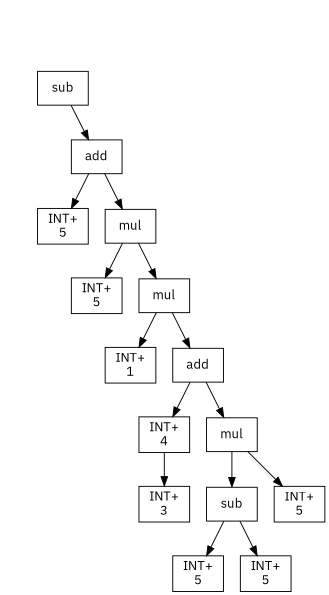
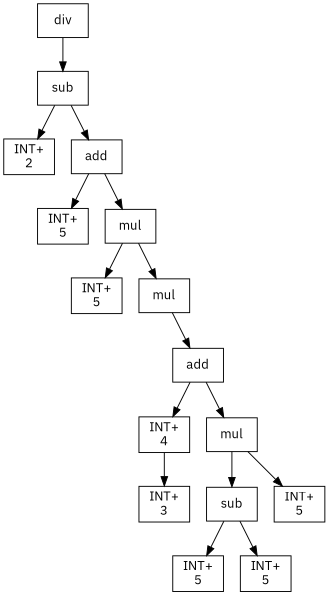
  digraph {
    fontname="IBM Plex Sans"
    node [fontname="IBM Plex Sans" shape=box]
    edge [fontname="IBM Plex Sans"]
+   n1 [label=div]
    n2 [label=sub]
    n3 [label="INT+\n3"]
+   n4 [label="INT+\n2"]
    n5 [label=add]
    n6 [label="INT+\n5"]
    n7 [label=mul]
    n8 [label="INT+\n5"]
    n9 [label=mul]
-   n10 [label="INT+\n1"]
    n11 [label=add]
    n12 [label="INT+\n4"]
    n13 [label=mul]
    n14 [label=sub]
    n15 [label="INT+\n5"]
    n16 [label="INT+\n5"]
    n17 [label="INT+\n5"]
+   n1 -> n2
+   n2 -> n4
    n2 -> n5
    n5 -> n6
    n5 -> n7
    n7 -> n8
    n7 -> n9
-   n9 -> n10
    n9 -> n11
    n11 -> n12
    n11 -> n13
    n12 -> n3
    n13 -> n14
    n13 -> n15
    n14 -> n16
    n14 -> n17
  }
